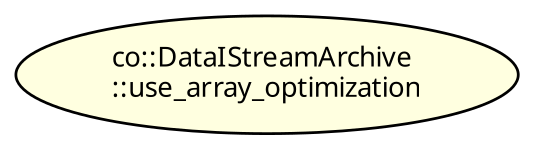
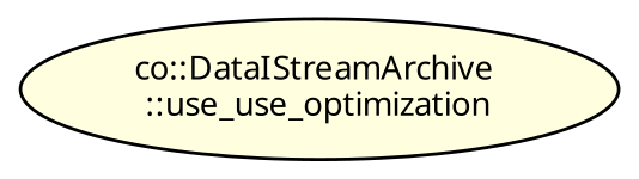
  digraph {
    rankdir=LR
-   n1 [color=black fillcolor=lightyellow fontname=Sans fontsize=10 height=0.2 label="co::DataIStreamArchive\l::use_array_optimization" shape=ellipse style=filled width=0.4]
+   n1 [color=black fillcolor=lightyellow fontname=Sans fontsize=10 height=0.2 label="co::DataIStreamArchive\l::use_use_optimization" shape=ellipse style=filled width=0.4]
  }
